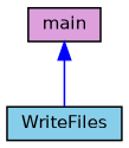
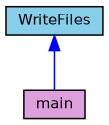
  digraph {
    rankdir=TB
    node [color=black fontname=Helvetica fontsize=10 shape=record style=filled]
    n1 [fillcolor=skyblue fontcolor=black height=0.2 label=WriteFiles width=0.4]
    n2 [fillcolor=plum height=0.2 label=main width=0.4]
-   n2 -> n1 [color=blue dir=back fontname=Helvetica fontsize=10 labelfontname=Helvetica labelfontsize=10 style=solid]
+   n1 -> n2 [color=blue dir=back fontname=Helvetica fontsize=10 labelfontname=Helvetica labelfontsize=10 style=solid]
  }
